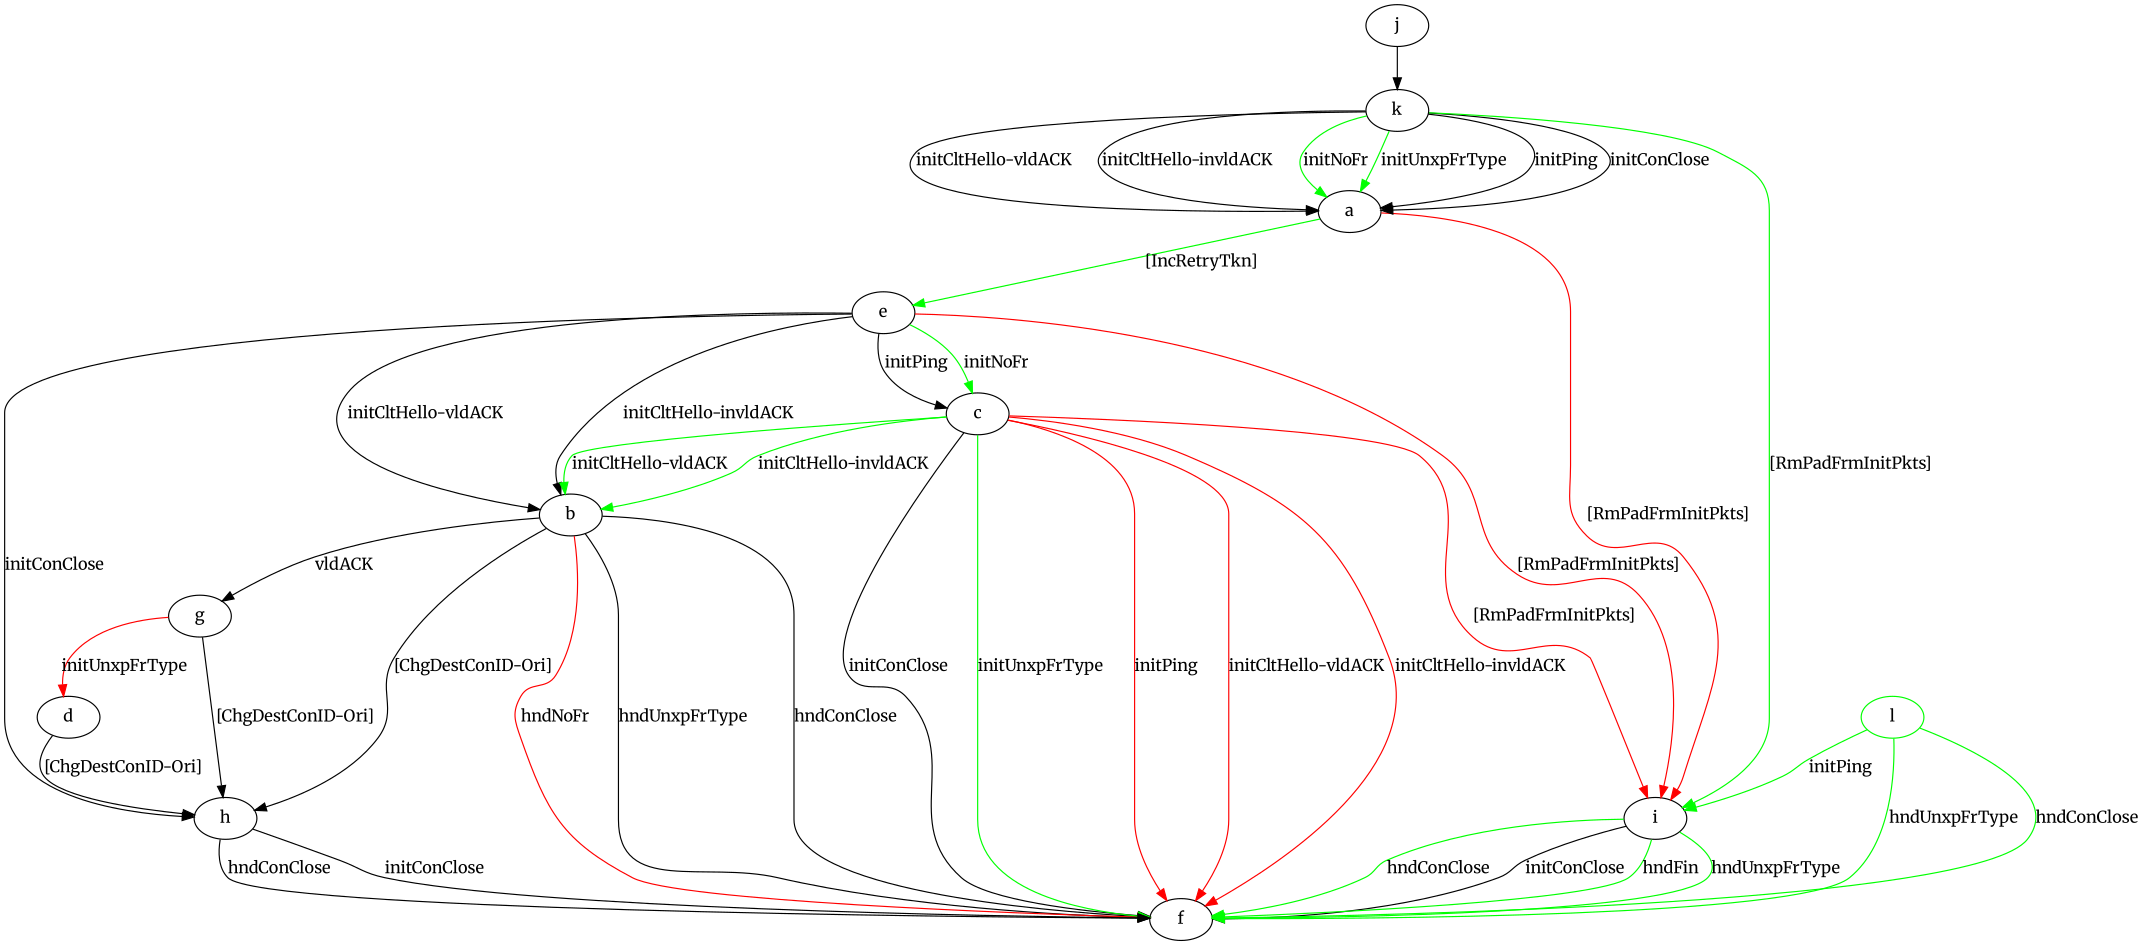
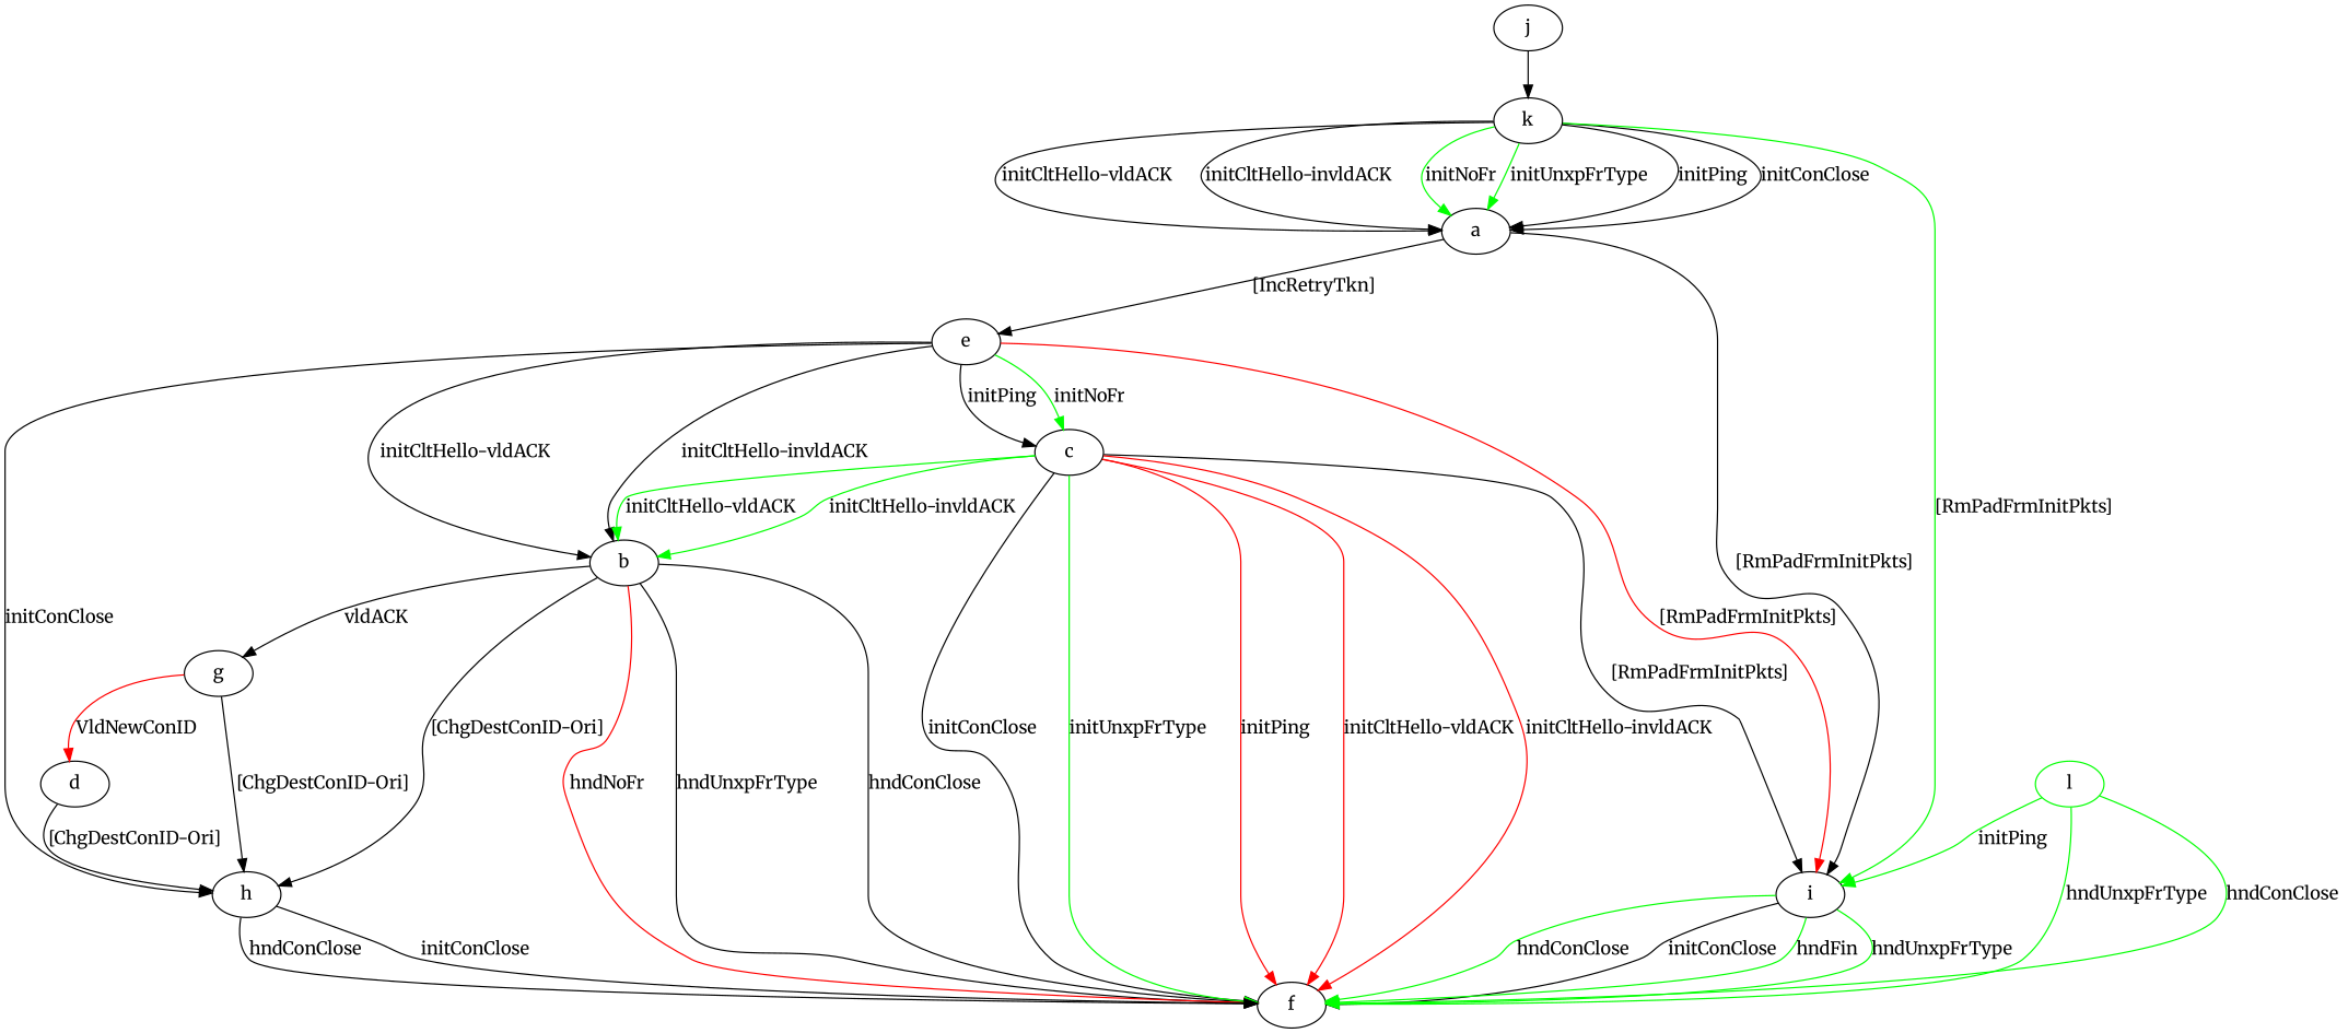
  digraph {
    fontname=Merriweather
    node [fontname=Merriweather]
    edge [fontname=Merriweather]
    a
    e
    i
    b
    c
    h
    f
    g
    d
    l [color=green]
    j
    k
-   a -> e [label="[IncRetryTkn] " color=green]
-   a -> i [color=red label="[RmPadFrmInitPkts] "]
+   a -> e [label="[IncRetryTkn] "]
+   a -> i [color=black label="[RmPadFrmInitPkts] "]
    e -> i [color=red label="[RmPadFrmInitPkts] "]
    e -> b [label="initCltHello-vldACK "]
    e -> b [label="initCltHello-invldACK "]
    e -> c [label="initPing "]
    e -> c [color=green label="initNoFr "]
    e -> h [label="initConClose "]
    i -> f [label="initConClose "]
    i -> f [color=green label="hndFin "]
    i -> f [color=green label="hndUnxpFrType "]
    i -> f [color=green label="hndConClose "]
    b -> h [color=black label="[ChgDestConID-Ori] "]
    b -> f [label="hndUnxpFrType "]
    b -> f [label="hndConClose "]
    b -> f [color=red label="hndNoFr "]
    b -> g [label="vldACK "]
-   c -> i [color=red label="[RmPadFrmInitPkts] "]
+   c -> i [color=black label="[RmPadFrmInitPkts] "]
    c -> b [color=green label="initCltHello-vldACK "]
    c -> b [color=green label="initCltHello-invldACK "]
    c -> f [label="initConClose "]
    c -> f [color=green label="initUnxpFrType "]
    c -> f [color=red label="initPing "]
    c -> f [color=red label="initCltHello-vldACK "]
    c -> f [color=red label="initCltHello-invldACK "]
    h -> f [label="initConClose "]
    h -> f [label="hndConClose "]
    g -> h [label="[ChgDestConID-Ori] "]
-   g -> d [color=red label="initUnxpFrType "]
+   g -> d [color=red label="VldNewConID "]
    d -> h [label="[ChgDestConID-Ori] "]
    l -> i [color=green label="initPing "]
    l -> f [color=green label="hndUnxpFrType "]
    l -> f [color=green label="hndConClose "]
    j -> k
    k -> a [label="initPing "]
    k -> a [label="initConClose "]
    k -> a [label="initCltHello-vldACK "]
    k -> a [label="initCltHello-invldACK "]
    k -> a [color=green label="initNoFr "]
    k -> a [color=green label="initUnxpFrType "]
    k -> i [color=green label="[RmPadFrmInitPkts] "]
  }
